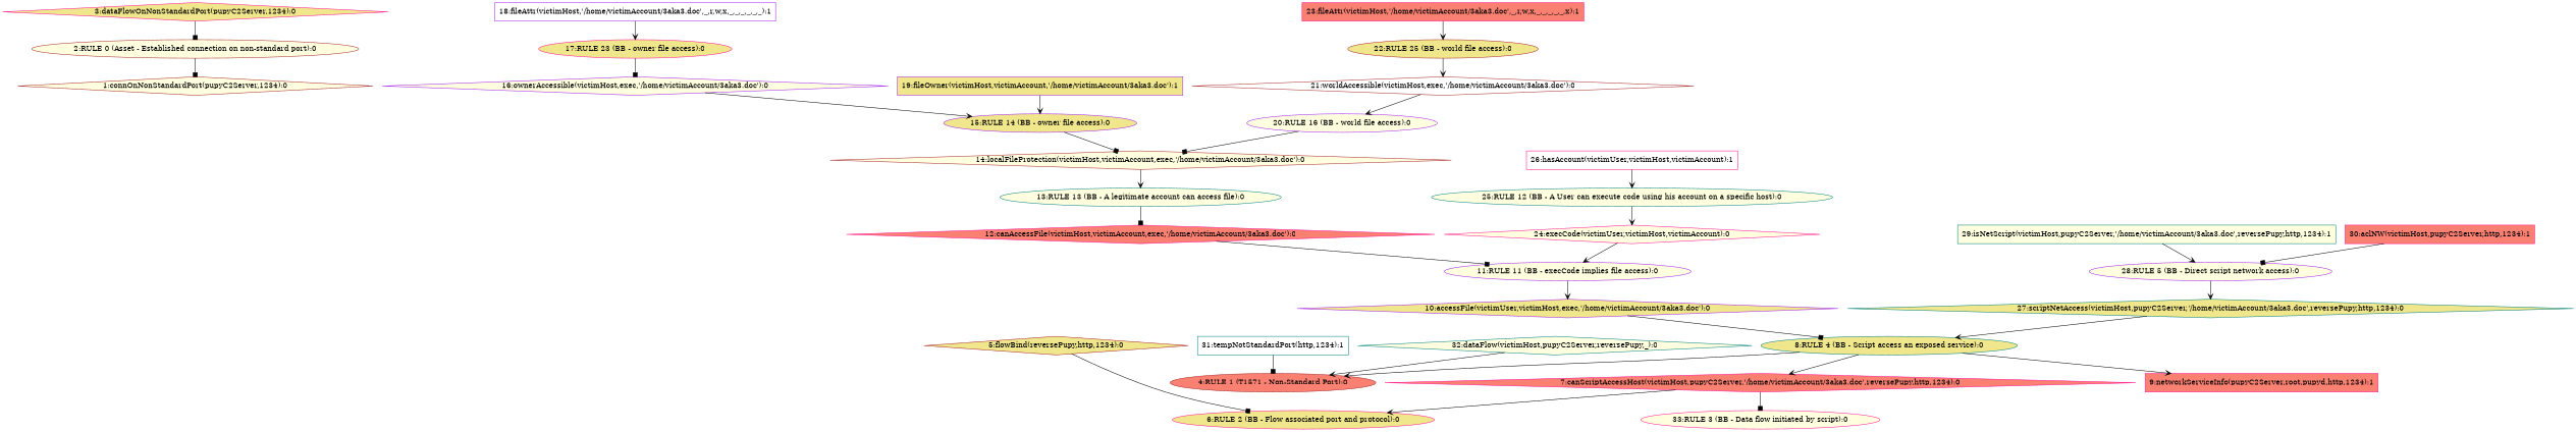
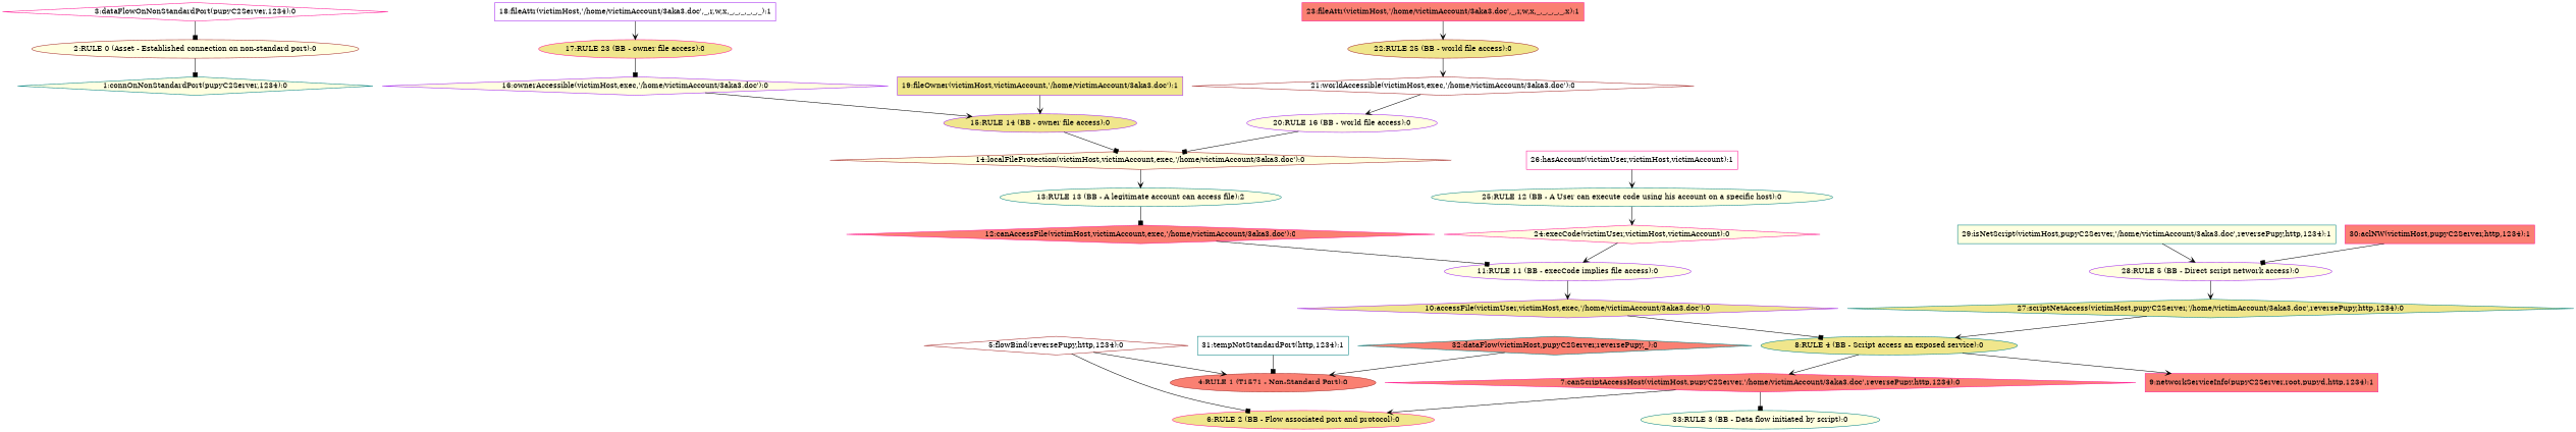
  digraph {
    node [color=deeppink fillcolor=lightyellow shape=ellipse style=filled]
    edge [arrowhead=vee]
-   n1 [color=brown label="1:connOnNonStandardPort(pupyC2Server,1234):0" shape=diamond]
+   n1 [color=teal label="1:connOnNonStandardPort(pupyC2Server,1234):0" shape=diamond]
    n2 [color=brown label="2:RULE 0 (Asset - Established connection on non-standard port):0"]
-   n3 [fillcolor=khaki label="3:dataFlowOnNonStandardPort(pupyC2Server,1234):0" shape=diamond]
+   n3 [fillcolor=white label="3:dataFlowOnNonStandardPort(pupyC2Server,1234):0" shape=diamond]
    n4 [color=brown fillcolor=salmon label="4:RULE 1 (T1571 - Non-Standard Port):0"]
-   n5 [color=brown fillcolor=khaki label="5:flowBind(reversePupy,http,1234):0" shape=diamond]
+   n5 [color=brown fillcolor=white label="5:flowBind(reversePupy,http,1234):0" shape=diamond]
    n6 [fillcolor=khaki label="6:RULE 2 (BB - Flow associated port and protocol):0"]
    n7 [fillcolor=salmon label="7:canScriptAccessHost(victimHost,pupyC2Server,'/home/victimAccount/3aka3.doc',reversePupy,http,1234):0" shape=diamond]
-   n8 [label="33:RULE 3 (BB - Data flow initiated by script):0"]
+   n8 [color=teal label="33:RULE 3 (BB - Data flow initiated by script):0"]
    n9 [color=teal fillcolor=khaki label="8:RULE 4 (BB - Script access an exposed service):0"]
    n10 [fillcolor=salmon label="9:networkServiceInfo(pupyC2Server,root,pupyd,http,1234):1" shape=box]
    n11 [color=purple fillcolor=khaki label="10:accessFile(victimUser,victimHost,exec,'/home/victimAccount/3aka3.doc'):0" shape=diamond]
    n12 [color=purple label="11:RULE 11 (BB - execCode implies file access):0"]
    n13 [fillcolor=salmon label="12:canAccessFile(victimHost,victimAccount,exec,'/home/victimAccount/3aka3.doc'):0" shape=diamond]
-   n14 [color=teal label="13:RULE 13 (BB - A legitimate account can access file):0"]
+   n14 [color=teal label="13:RULE 13 (BB - A legitimate account can access file):2"]
    n15 [color=brown label="14:localFileProtection(victimHost,victimAccount,exec,'/home/victimAccount/3aka3.doc'):0" shape=diamond]
    n16 [color=purple fillcolor=khaki label="15:RULE 14 (BB - owner file access):0"]
    n17 [color=purple label="16:ownerAccessible(victimHost,exec,'/home/victimAccount/3aka3.doc'):0" shape=diamond]
    n18 [fillcolor=khaki label="17:RULE 23 (BB - owner file access):0"]
    n19 [color=purple fillcolor=white label="18:fileAttr(victimHost,'/home/victimAccount/3aka3.doc',_,r,w,x,_,_,_,_,_,_):1" shape=box]
    n20 [color=purple fillcolor=khaki label="19:fileOwner(victimHost,victimAccount,'/home/victimAccount/3aka3.doc'):1" shape=box]
    n21 [color=purple label="20:RULE 16 (BB - world file access):0"]
    n22 [color=brown fillcolor=white label="21:worldAccessible(victimHost,exec,'/home/victimAccount/3aka3.doc'):0" shape=diamond]
    n23 [color=brown fillcolor=khaki label="22:RULE 25 (BB - world file access):0"]
    n24 [fillcolor=salmon label="23:fileAttr(victimHost,'/home/victimAccount/3aka3.doc',_,r,w,x,_,_,_,_,_,x):1" shape=box]
    n25 [label="24:execCode(victimUser,victimHost,victimAccount):0" shape=diamond]
    n26 [color=teal label="25:RULE 12 (BB - A User can execute code using his account on a specific host):0"]
    n27 [fillcolor=white label="26:hasAccount(victimUser,victimHost,victimAccount):1" shape=box]
    n28 [color=teal fillcolor=khaki label="27:scriptNetAccess(victimHost,pupyC2Server,'/home/victimAccount/3aka3.doc',reversePupy,http,1234):0" shape=diamond]
    n29 [color=purple label="28:RULE 5 (BB - Direct script network access):0"]
    n30 [color=teal label="29:isNetScript(victimHost,pupyC2Server,'/home/victimAccount/3aka3.doc',reversePupy,http,1234):1" shape=box]
    n31 [fillcolor=salmon label="30:aclNW(victimHost,pupyC2Server,http,1234):1" shape=box]
    n32 [color=teal fillcolor=white label="31:tempNotStandardPort(http,1234):1" shape=box]
-   n33 [color=teal label="32:dataFlow(victimHost,pupyC2Server,reversePupy,_):0" shape=diamond]
+   n33 [color=teal fillcolor=salmon label="32:dataFlow(victimHost,pupyC2Server,reversePupy,_):0" shape=diamond]
    n2 -> n1 [arrowhead=box]
    n3 -> n2 [arrowhead=box]
-   n9 -> n4
+   n5 -> n4
    n5 -> n6 [arrowhead=box]
    n7 -> n6
    n7 -> n8 [arrowhead=box]
    n9 -> n7
    n9 -> n10
    n11 -> n9 [arrowhead=box]
    n12 -> n11
    n13 -> n12 [arrowhead=box]
    n14 -> n13 [arrowhead=box]
    n15 -> n14
    n16 -> n15 [arrowhead=box]
    n17 -> n16
    n18 -> n17 [arrowhead=box]
    n19 -> n18
    n20 -> n16
    n21 -> n15 [arrowhead=box]
    n22 -> n21
    n23 -> n22
    n24 -> n23
    n25 -> n12
    n26 -> n25
    n27 -> n26
    n28 -> n9
    n29 -> n28
    n30 -> n29
    n31 -> n29 [arrowhead=box]
    n32 -> n4 [arrowhead=box]
    n33 -> n4
  }
